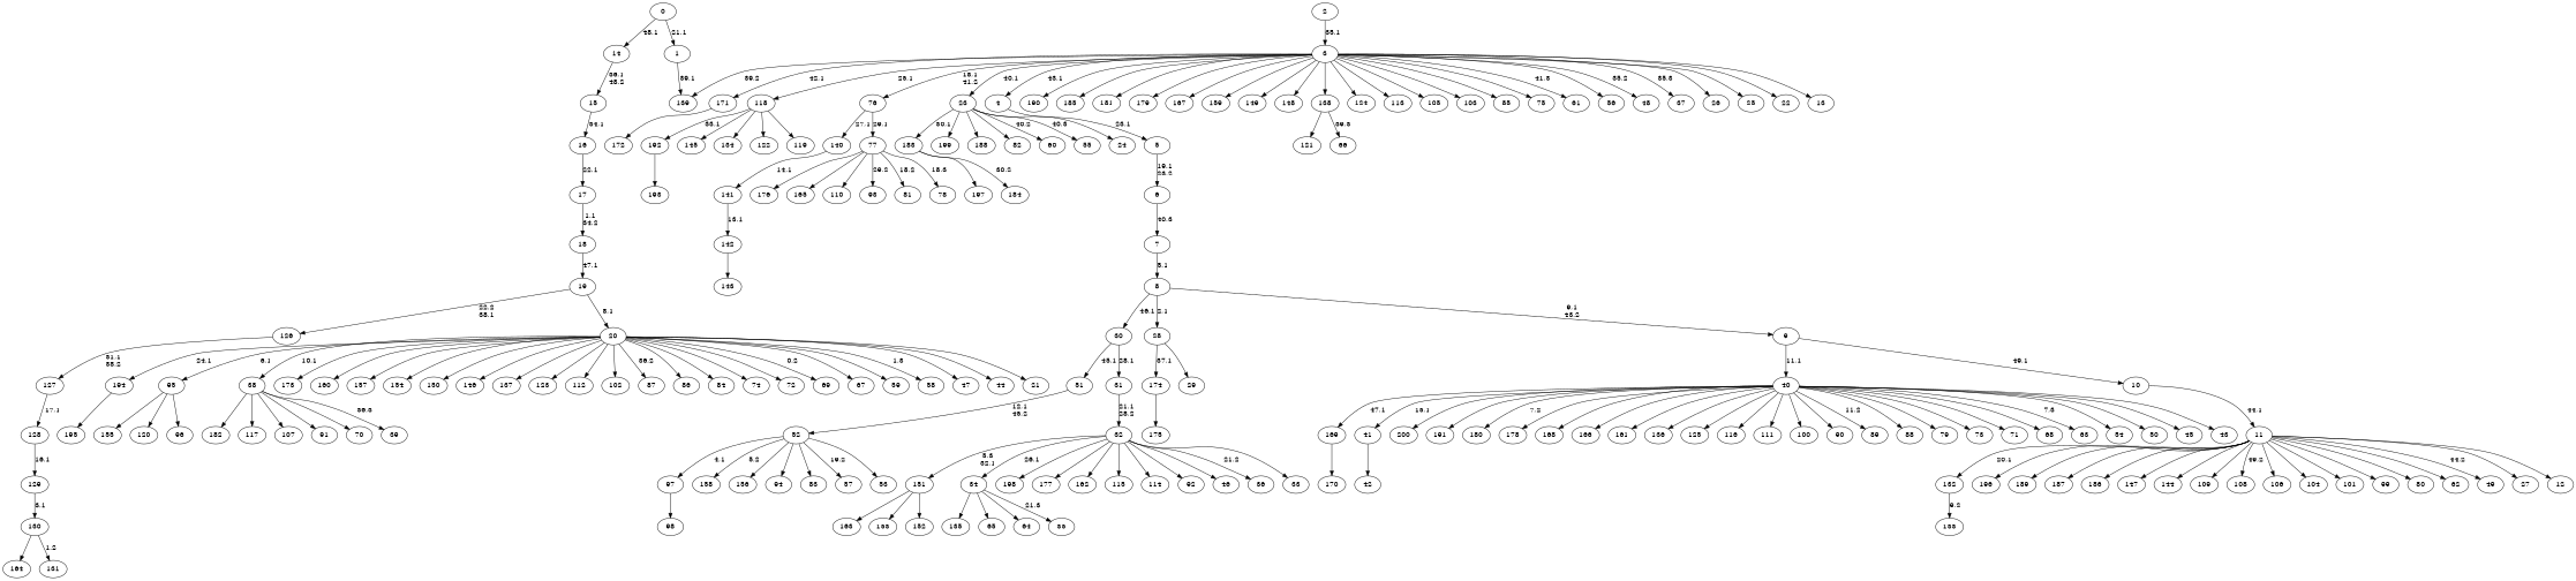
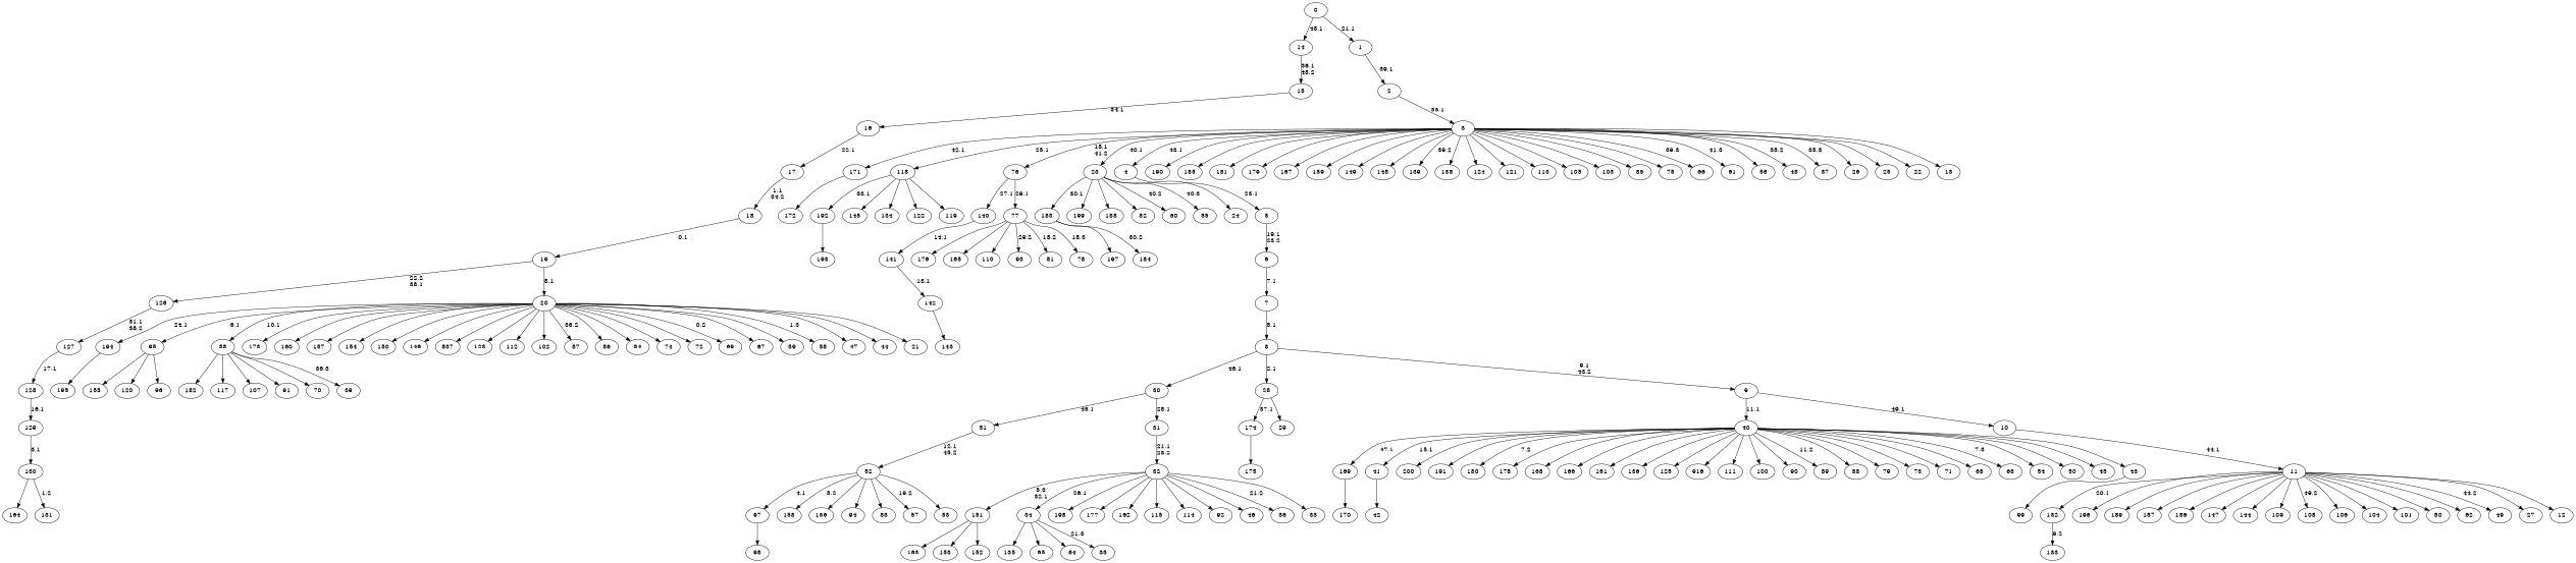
  digraph {
    194
    195
    192
    193
    183
    197
    184
    174
    175
    171
    172
    169
    170
    151
    163
    153
    152
    142
    143
    141
    140
    132
    133
    130
    164
    131
    129
    128
    127
    126
    118
    145
    134
    122
    119
    97
    98
    95
    155
    120
    96
    77
    176
    165
    110
    93
    81
    78
    76
    52
    158
    156
    94
    83
    57
    53
    51
    41
    42
    40
    200
    191
    180
    178
    168
    166
    161
    136
    125
-   116
+   116 [label=916]
    111
    100
    90
    89
    88
    79
    73
    71
    68
    63
    54
    50
    45
    43
    38
    182
    117
    107
    91
    70
    39
    34
    135
    65
    64
    35
    32
    198
    177
    162
    115
    114
    92
    46
    36
    33
    31
    30
    28
    29
    23
    199
    188
    82
    60
    55
    24
    20
    173
    160
    157
    154
    150
    146
-   137
+   137 [label=837]
    123
    112
    102
    87
    86
    84
    74
    72
    69
    67
    59
    58
    47
    44
    21
    19
    18
    17
    16
    15
    14
    11
    196
    189
    187
    186
    147
    144
    109
    108
    106
    104
    101
    99
    80
    62
    49
    27
    12
    10
    9
    8
    7
    6
    5
    4
    3
    190
    185
    181
    179
    167
    159
    149
    148
    139
    138
    124
    121
    113
    105
    103
    85
    75
    66
    61
    56
    48
    37
    26
    25
    22
    13
    2
    1
    0
    194 -> 195
    192 -> 193
    183 -> 197
    183 -> 184 [label="30,2"]
    174 -> 175
    171 -> 172
    169 -> 170
    151 -> 163
    151 -> 153
    151 -> 152
    142 -> 143
    141 -> 142 [label="13,1"]
    140 -> 141 [label="14,1"]
    132 -> 133 [label="9,2"]
    130 -> 164
    130 -> 131 [label="1,2"]
    129 -> 130 [label="3,1"]
    128 -> 129 [label="16,1"]
    127 -> 128 [label="17,1"]
    126 -> 127 [label="31,1\n38,2"]
    118 -> 192 [label="33,1"]
    118 -> 145
    118 -> 134
    118 -> 122
    118 -> 119
    97 -> 98
    95 -> 155
    95 -> 120
    95 -> 96
    77 -> 176
    77 -> 165
    77 -> 110
    77 -> 93 [label="29,2"]
    77 -> 81 [label="18,2"]
    77 -> 78 [label="18,3"]
    76 -> 140 [label="27,1"]
    76 -> 77 [label="29,1"]
    52 -> 97 [label="4,1"]
    52 -> 158 [label="5,2"]
    52 -> 156
    52 -> 94
    52 -> 83
    52 -> 57 [label="19,2"]
    52 -> 53
    51 -> 52 [label="12,1\n45,2"]
    41 -> 42
    40 -> 169 [label="47,1"]
    40 -> 41 [label="15,1"]
    40 -> 200
    40 -> 191
    40 -> 180 [label="7,2"]
    40 -> 178
    40 -> 168
    40 -> 166
    40 -> 161
    40 -> 136
    40 -> 125
    40 -> 116
    40 -> 111
    40 -> 100
    40 -> 90
    40 -> 89 [label="11,2"]
    40 -> 88
    40 -> 79
    40 -> 73
    40 -> 71
    40 -> 68
    40 -> 63 [label="7,3"]
    40 -> 54
    40 -> 50
    40 -> 45
    40 -> 43
    38 -> 182
    38 -> 117
    38 -> 107
    38 -> 91
    38 -> 70
    38 -> 39 [label="36,3"]
    34 -> 135
    34 -> 65
    34 -> 64
    34 -> 35 [label="21,3"]
    32 -> 151 [label="5,3\n32,1"]
    32 -> 34 [label="26,1"]
    32 -> 198
    32 -> 177
    32 -> 162
    32 -> 115
    32 -> 114
    32 -> 92
    32 -> 46
    32 -> 36 [label="21,2"]
    32 -> 33
    31 -> 32 [label="21,1\n28,2"]
    30 -> 51 [label="45,1"]
    30 -> 31 [label="28,1"]
    28 -> 174 [label="37,1"]
    28 -> 29
    23 -> 183 [label="30,1"]
    23 -> 199
    23 -> 188
    23 -> 82
    23 -> 60 [label="40,2"]
    23 -> 55 [label="40,3"]
    23 -> 24
    20 -> 194 [label="24,1"]
    20 -> 95 [label="6,1"]
    20 -> 38 [label="10,1"]
    20 -> 173
    20 -> 160
    20 -> 157
    20 -> 154
    20 -> 150
    20 -> 146
    20 -> 137
    20 -> 123
    20 -> 112
    20 -> 102
    20 -> 87 [label="36,2"]
    20 -> 86
    20 -> 84
    20 -> 74
    20 -> 72
    20 -> 69 [label="0,2"]
    20 -> 67
    20 -> 59
    20 -> 58 [label="1,3"]
    20 -> 47
    20 -> 44
    20 -> 21
    19 -> 126 [label="22,2\n38,1"]
    19 -> 20 [label="8,1"]
-   18 -> 19 [label="47,1"]
+   18 -> 19 [label="0,1"]
    17 -> 18 [label="1,1\n34,2"]
    16 -> 17 [label="22,1"]
    15 -> 16 [label="34,1"]
    14 -> 15 [label="36,1\n48,2"]
    11 -> 132 [label="20,1"]
    11 -> 196
    11 -> 189
    11 -> 187
    11 -> 186
    11 -> 147
    11 -> 144
    11 -> 109
    11 -> 108 [label="49,2"]
    11 -> 106
    11 -> 104
    11 -> 101
-   11 -> 99
+   43 -> 99
    11 -> 80
    11 -> 62
    11 -> 49 [label="44,2"]
    11 -> 27
    11 -> 12
    10 -> 11 [label="44,1"]
    9 -> 40 [label="11,1"]
    9 -> 10 [label="49,1"]
    8 -> 30 [label="46,1"]
    8 -> 28 [label="2,1"]
    8 -> 9 [label="9,1\n43,2"]
    7 -> 8 [label="5,1"]
-   6 -> 7 [label="40,3"]
+   6 -> 7 [label="7,1"]
    5 -> 6 [label="19,1\n23,2"]
    4 -> 5 [label="23,1"]
    3 -> 171 [label="42,1"]
    3 -> 118 [label="25,1"]
    3 -> 76 [label="18,1\n41,2"]
    3 -> 23 [label="40,1"]
    3 -> 4 [label="43,1"]
    3 -> 190
    3 -> 185
    3 -> 181
    3 -> 179
    3 -> 167
    3 -> 159
    3 -> 149
    3 -> 148
    3 -> 139 [label="39,2"]
    3 -> 138
    3 -> 124
-   138 -> 121
+   3 -> 121
    3 -> 113
    3 -> 105
    3 -> 103
    3 -> 85
    3 -> 75
-   138 -> 66 [label="39,3"]
+   3 -> 66 [label="39,3"]
    3 -> 61 [label="41,3"]
    3 -> 56
    3 -> 48 [label="35,2"]
    3 -> 37 [label="35,3"]
    3 -> 26
    3 -> 25
    3 -> 22
    3 -> 13
    2 -> 3 [label="35,1"]
-   1 -> 139 [label="39,1"]
+   1 -> 2 [label="39,1"]
    0 -> 14 [label="48,1"]
    0 -> 1 [label="21,1"]
  }
